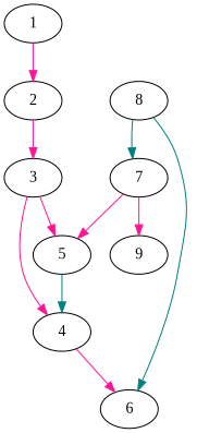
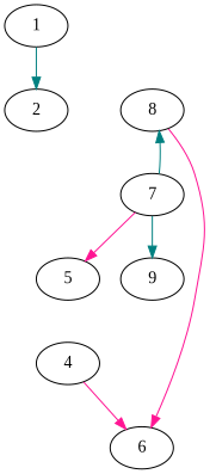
  digraph {
    fontname="Liberation Serif"
    node [fontname="Liberation Serif"]
    edge [color=deeppink fontname="Liberation Serif"]
    1
    2
-   3
    4
    5
    6
    7
    8
    9
-   1 -> 2
-   2 -> 3
-   3 -> 4
-   3 -> 5
+   1 -> 2 [color=teal]
    4 -> 6
-   5 -> 4 [color=teal]
    7 -> 5
-   8 -> 7 [color=teal]
-   7 -> 9
-   8 -> 6 [color=teal]
+   7 -> 8 [color=teal]
+   7 -> 9 [color=teal]
+   8 -> 6
  }
